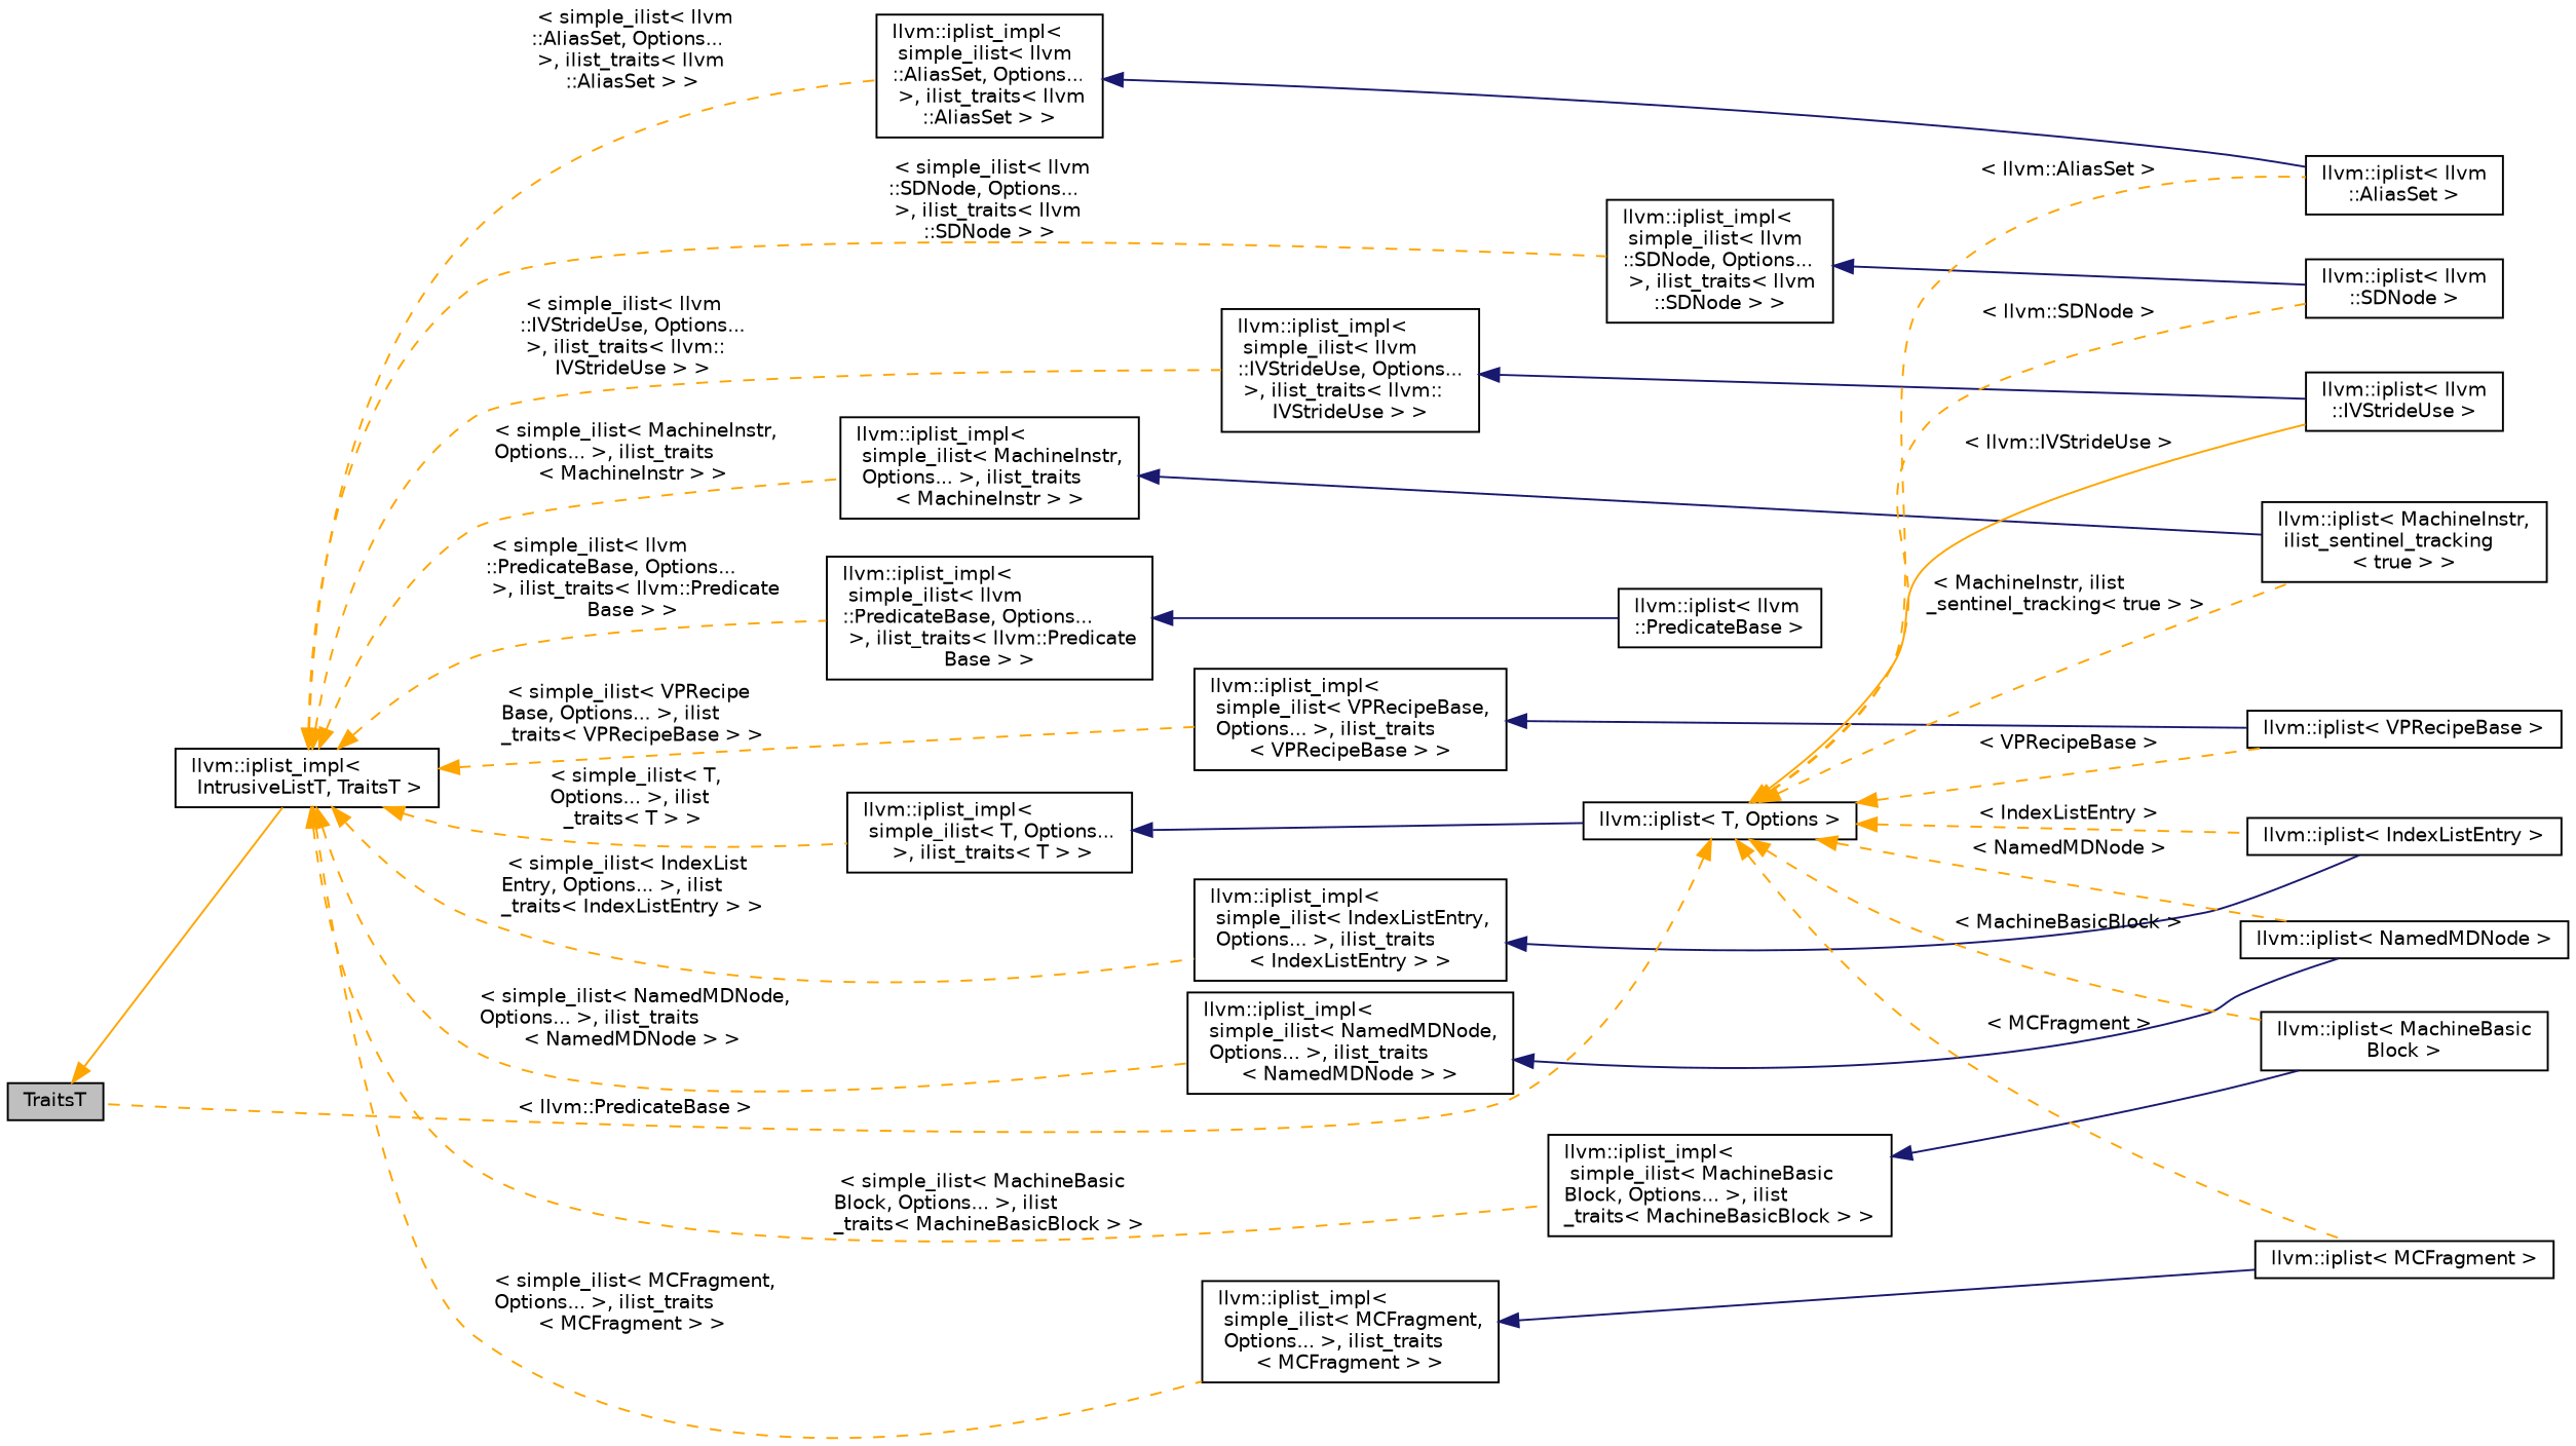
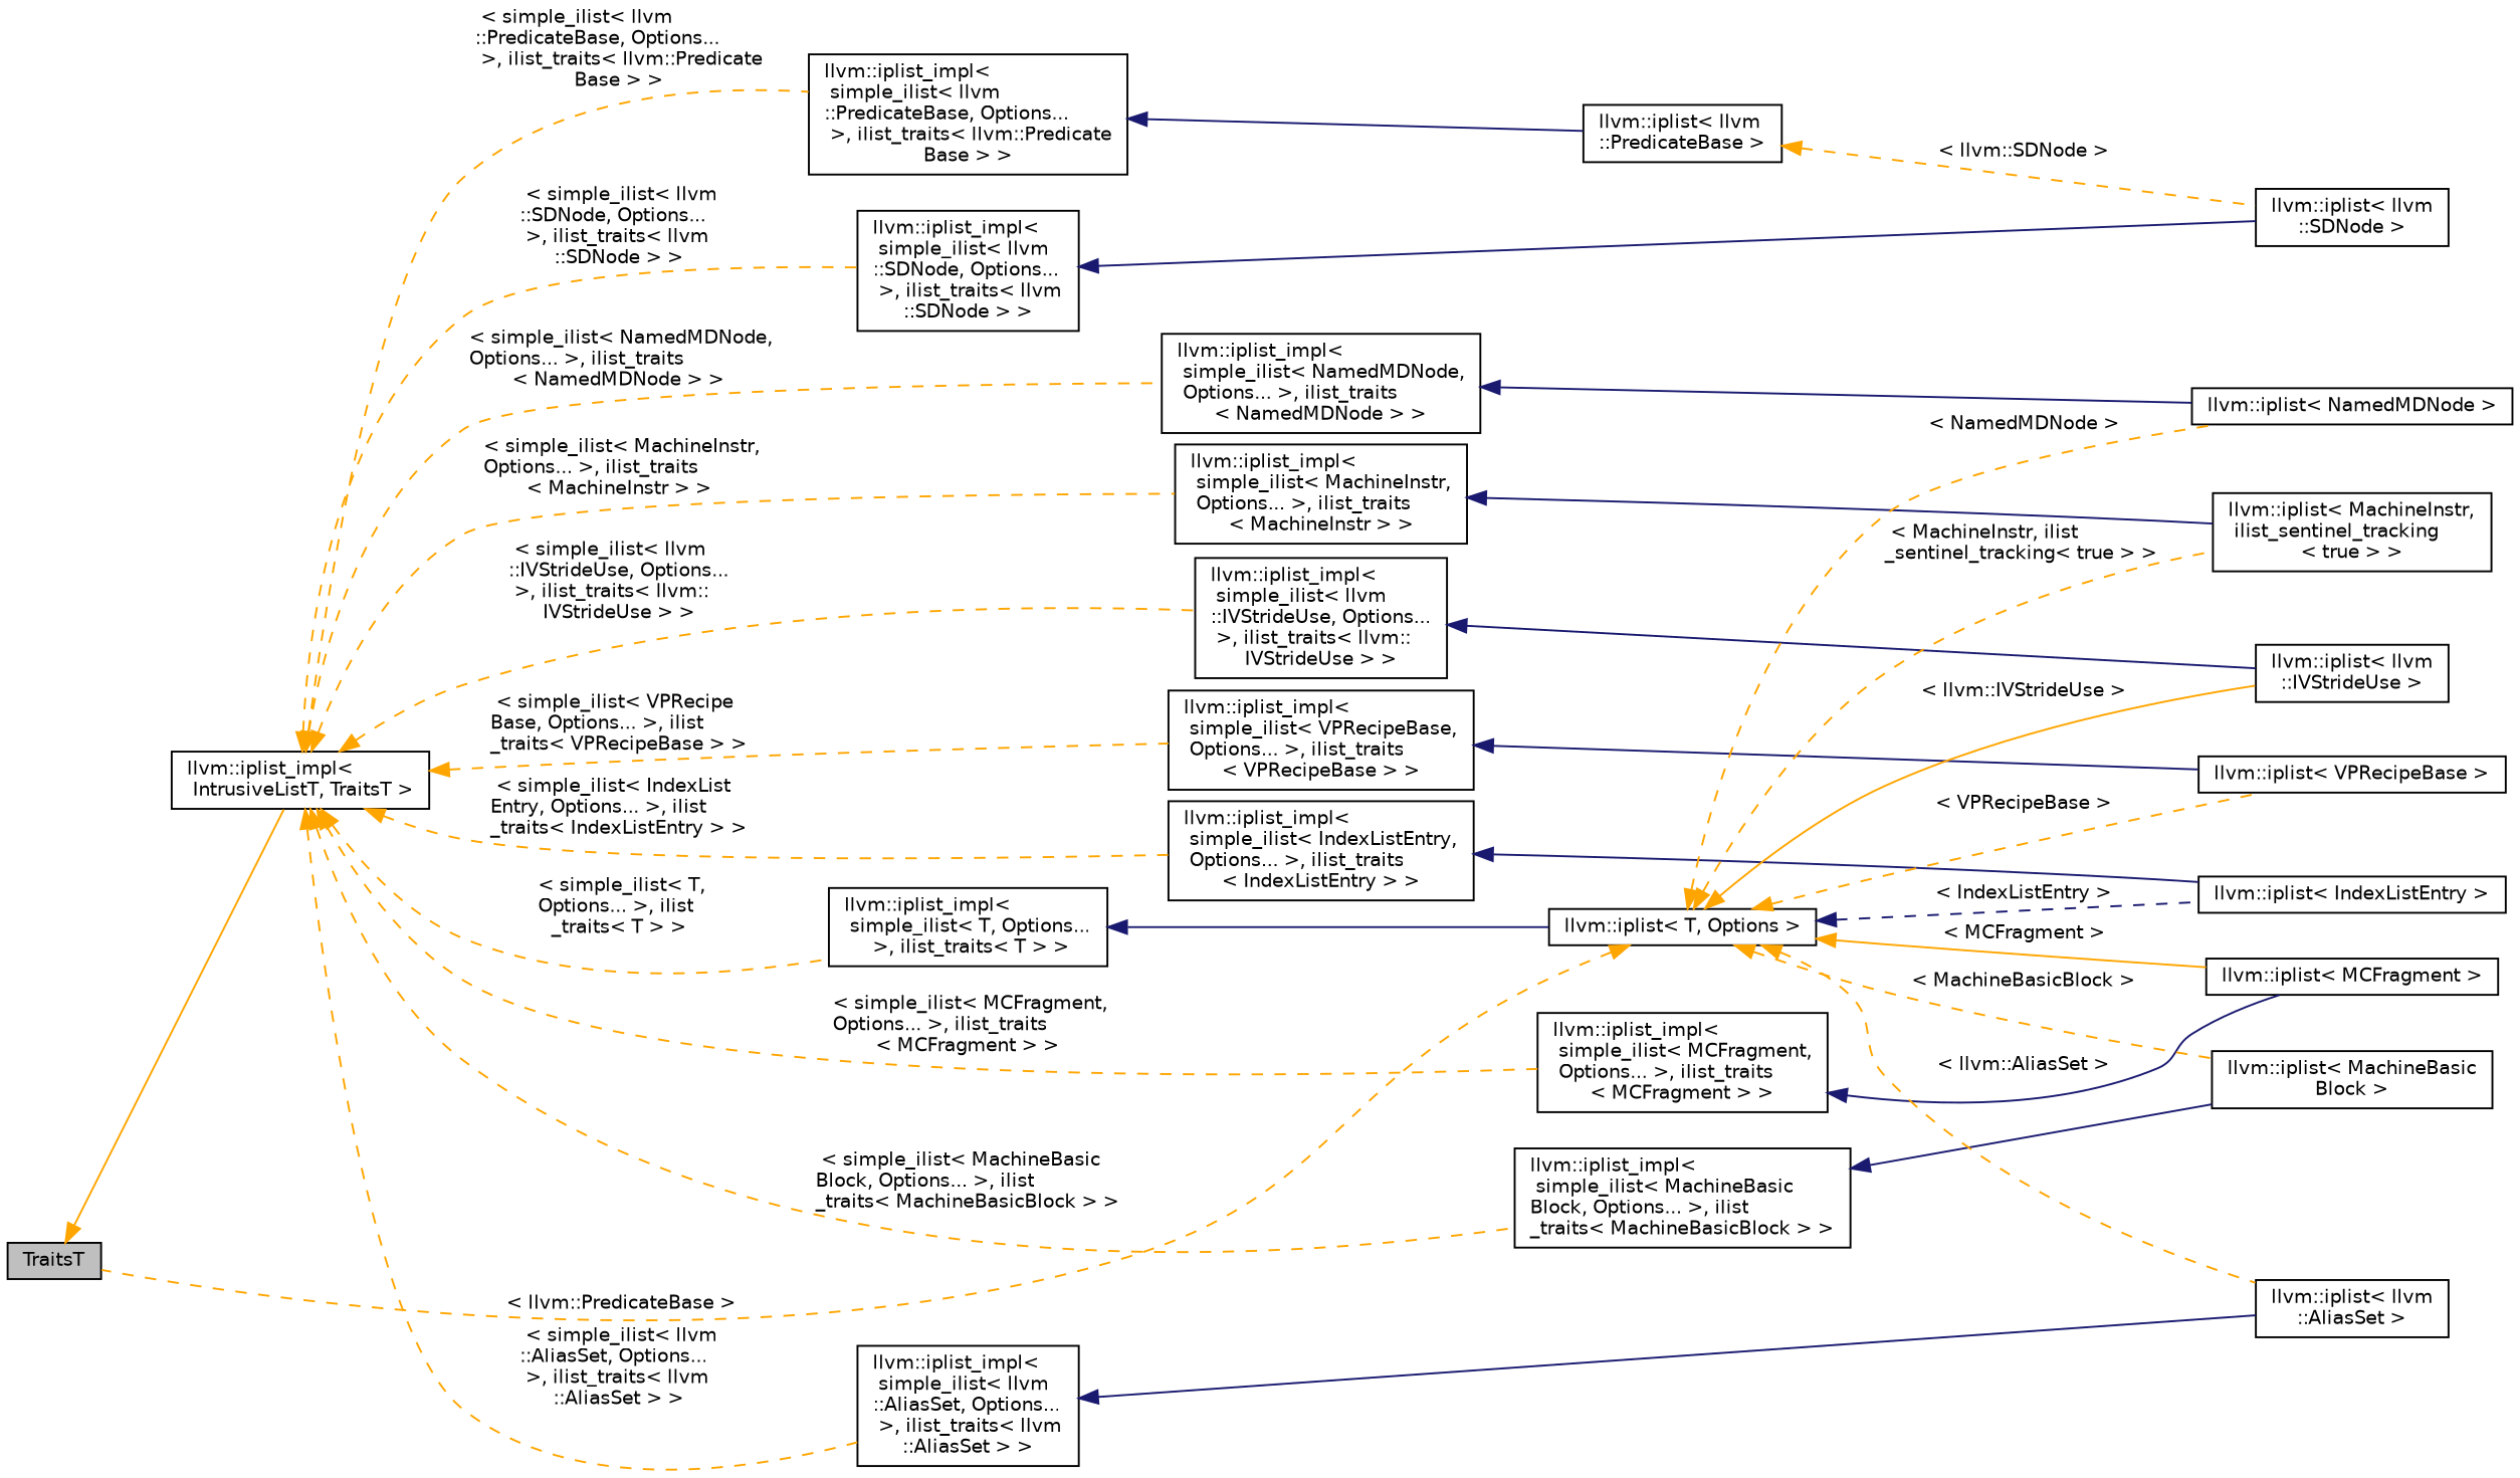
  digraph {
    rankdir=LR
    node [color=black fontname=Helvetica fontsize=10 shape=record]
    edge [color=orange dir=back fontname=Helvetica fontsize=10 labelfontname=Helvetica labelfontsize=10 style=dashed]
    n1 [fillcolor=grey75 fontcolor=black height=0.2 label=TraitsT style=filled width=0.4]
    n2 [height=0.2 label="llvm::iplist_impl\<\l IntrusiveListT, TraitsT \>" width=0.4]
    n3 [height=0.2 label="llvm::iplist_impl\<\l simple_ilist\< llvm\l::IVStrideUse, Options...\l \>, ilist_traits\< llvm::\lIVStrideUse \> \>" width=0.4]
    n4 [height=0.2 label="llvm::iplist_impl\<\l simple_ilist\< IndexListEntry,\l Options... \>, ilist_traits\l\< IndexListEntry \> \>" width=0.4]
    n5 [height=0.2 label="llvm::iplist_impl\<\l simple_ilist\< VPRecipeBase,\l Options... \>, ilist_traits\l\< VPRecipeBase \> \>" width=0.4]
    n6 [height=0.2 label="llvm::iplist_impl\<\l simple_ilist\< MachineBasic\lBlock, Options... \>, ilist\l_traits\< MachineBasicBlock \> \>" width=0.4]
    n7 [height=0.2 label="llvm::iplist_impl\<\l simple_ilist\< NamedMDNode,\l Options... \>, ilist_traits\l\< NamedMDNode \> \>" width=0.4]
    n8 [height=0.2 label="llvm::iplist_impl\<\l simple_ilist\< T, Options...\l \>, ilist_traits\< T \> \>" width=0.4]
    n9 [height=0.2 label="llvm::iplist_impl\<\l simple_ilist\< llvm\l::SDNode, Options...\l \>, ilist_traits\< llvm\l::SDNode \> \>" width=0.4]
    n10 [height=0.2 label="llvm::iplist_impl\<\l simple_ilist\< llvm\l::PredicateBase, Options...\l \>, ilist_traits\< llvm::Predicate\lBase \> \>" width=0.4]
    n11 [height=0.2 label="llvm::iplist_impl\<\l simple_ilist\< MCFragment,\l Options... \>, ilist_traits\l\< MCFragment \> \>" width=0.4]
    n12 [height=0.2 label="llvm::iplist_impl\<\l simple_ilist\< MachineInstr,\l Options... \>, ilist_traits\l\< MachineInstr \> \>" width=0.4]
    n13 [height=0.2 label="llvm::iplist_impl\<\l simple_ilist\< llvm\l::AliasSet, Options...\l \>, ilist_traits\< llvm\l::AliasSet \> \>" width=0.4]
    n14 [height=0.2 label="llvm::iplist\< llvm\l::IVStrideUse \>" width=0.4]
    n15 [height=0.2 label="llvm::iplist\< IndexListEntry \>" width=0.4]
    n16 [height=0.2 label="llvm::iplist\< VPRecipeBase \>" width=0.4]
    n17 [height=0.2 label="llvm::iplist\< MachineBasic\lBlock \>" width=0.4]
    n18 [height=0.2 label="llvm::iplist\< NamedMDNode \>" width=0.4]
    n19 [height=0.2 label="llvm::iplist\< T, Options \>" width=0.4]
    n20 [height=0.2 label="llvm::iplist\< llvm\l::SDNode \>" width=0.4]
    n21 [height=0.2 label="llvm::iplist\< llvm\l::PredicateBase \>" width=0.4]
    n22 [height=0.2 label="llvm::iplist\< MCFragment \>" width=0.4]
    n23 [height=0.2 label="llvm::iplist\< MachineInstr,\l ilist_sentinel_tracking\l\< true \> \>" width=0.4]
    n24 [height=0.2 label="llvm::iplist\< llvm\l::AliasSet \>" width=0.4]
    n1 -> n2 [style=solid]
    n2 -> n3 [label=" \< simple_ilist\< llvm\l::IVStrideUse, Options...\l \>, ilist_traits\< llvm::\lIVStrideUse \> \>"]
    n2 -> n4 [label=" \< simple_ilist\< IndexList\lEntry, Options... \>, ilist\l_traits\< IndexListEntry \> \>"]
    n2 -> n5 [label=" \< simple_ilist\< VPRecipe\lBase, Options... \>, ilist\l_traits\< VPRecipeBase \> \>"]
    n2 -> n6 [label=" \< simple_ilist\< MachineBasic\lBlock, Options... \>, ilist\l_traits\< MachineBasicBlock \> \>"]
    n2 -> n7 [label=" \< simple_ilist\< NamedMDNode,\l Options... \>, ilist_traits\l\< NamedMDNode \> \>"]
    n2 -> n8 [label=" \< simple_ilist\< T,\l Options... \>, ilist\l_traits\< T \> \>"]
    n2 -> n9 [label=" \< simple_ilist\< llvm\l::SDNode, Options...\l \>, ilist_traits\< llvm\l::SDNode \> \>"]
    n2 -> n10 [label=" \< simple_ilist\< llvm\l::PredicateBase, Options...\l \>, ilist_traits\< llvm::Predicate\lBase \> \>"]
    n2 -> n11 [label=" \< simple_ilist\< MCFragment,\l Options... \>, ilist_traits\l\< MCFragment \> \>"]
    n2 -> n12 [label=" \< simple_ilist\< MachineInstr,\l Options... \>, ilist_traits\l\< MachineInstr \> \>"]
    n2 -> n13 [label=" \< simple_ilist\< llvm\l::AliasSet, Options...\l \>, ilist_traits\< llvm\l::AliasSet \> \>"]
    n3 -> n14 [color=midnightblue style=solid]
    n4 -> n15 [color=midnightblue style=solid]
    n5 -> n16 [color=midnightblue style=solid]
    n6 -> n17 [color=midnightblue style=solid]
    n7 -> n18 [color=midnightblue style=solid]
    n8 -> n19 [color=midnightblue style=solid]
    n9 -> n20 [color=midnightblue style=solid]
    n10 -> n21 [color=midnightblue style=solid]
    n11 -> n22 [color=midnightblue style=solid]
    n12 -> n23 [color=midnightblue style=solid]
    n13 -> n24 [color=midnightblue style=solid]
    n19 -> n1 [label=" \< llvm::PredicateBase \>"]
    n19 -> n14 [label=" \< llvm::IVStrideUse \>" style=solid]
-   n19 -> n15 [label=" \< IndexListEntry \>"]
+   n19 -> n15 [color=midnightblue label=" \< IndexListEntry \>"]
    n19 -> n16 [label=" \< VPRecipeBase \>"]
    n19 -> n17 [label=" \< MachineBasicBlock \>"]
    n19 -> n18 [label=" \< NamedMDNode \>"]
-   n19 -> n20 [label=" \< llvm::SDNode \>"]
-   n19 -> n22 [label=" \< MCFragment \>"]
+   n21 -> n20 [label=" \< llvm::SDNode \>"]
+   n19 -> n22 [label=" \< MCFragment \>" style=solid]
    n19 -> n23 [label=" \< MachineInstr, ilist\l_sentinel_tracking\< true \> \>"]
    n19 -> n24 [label=" \< llvm::AliasSet \>"]
  }
